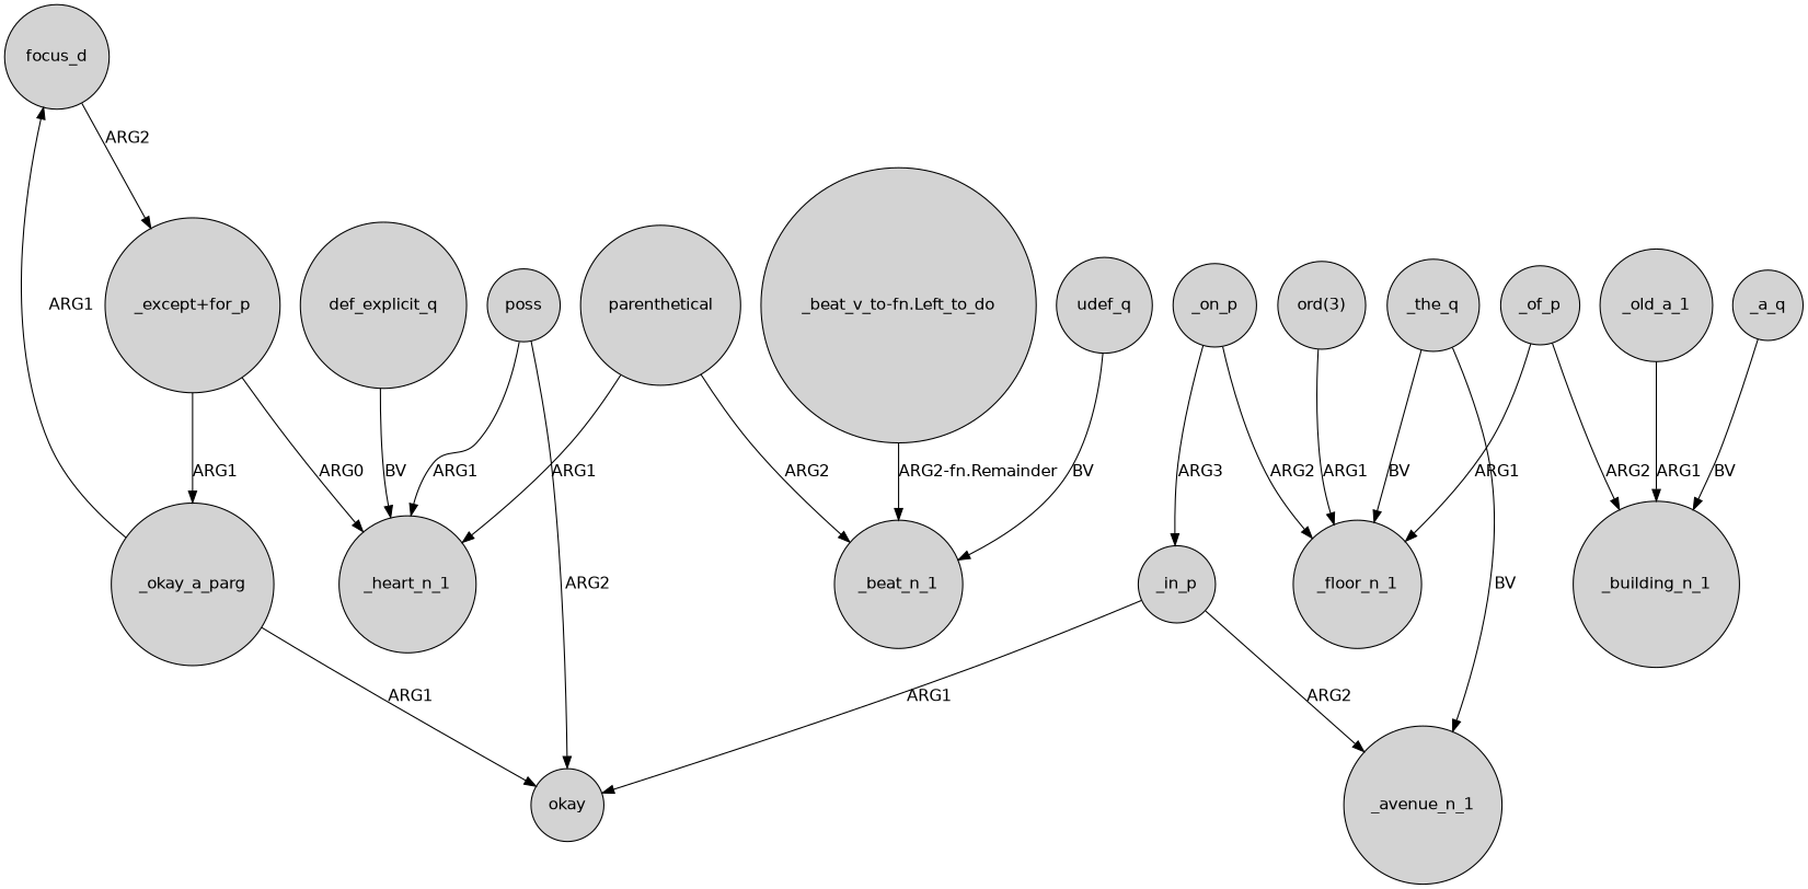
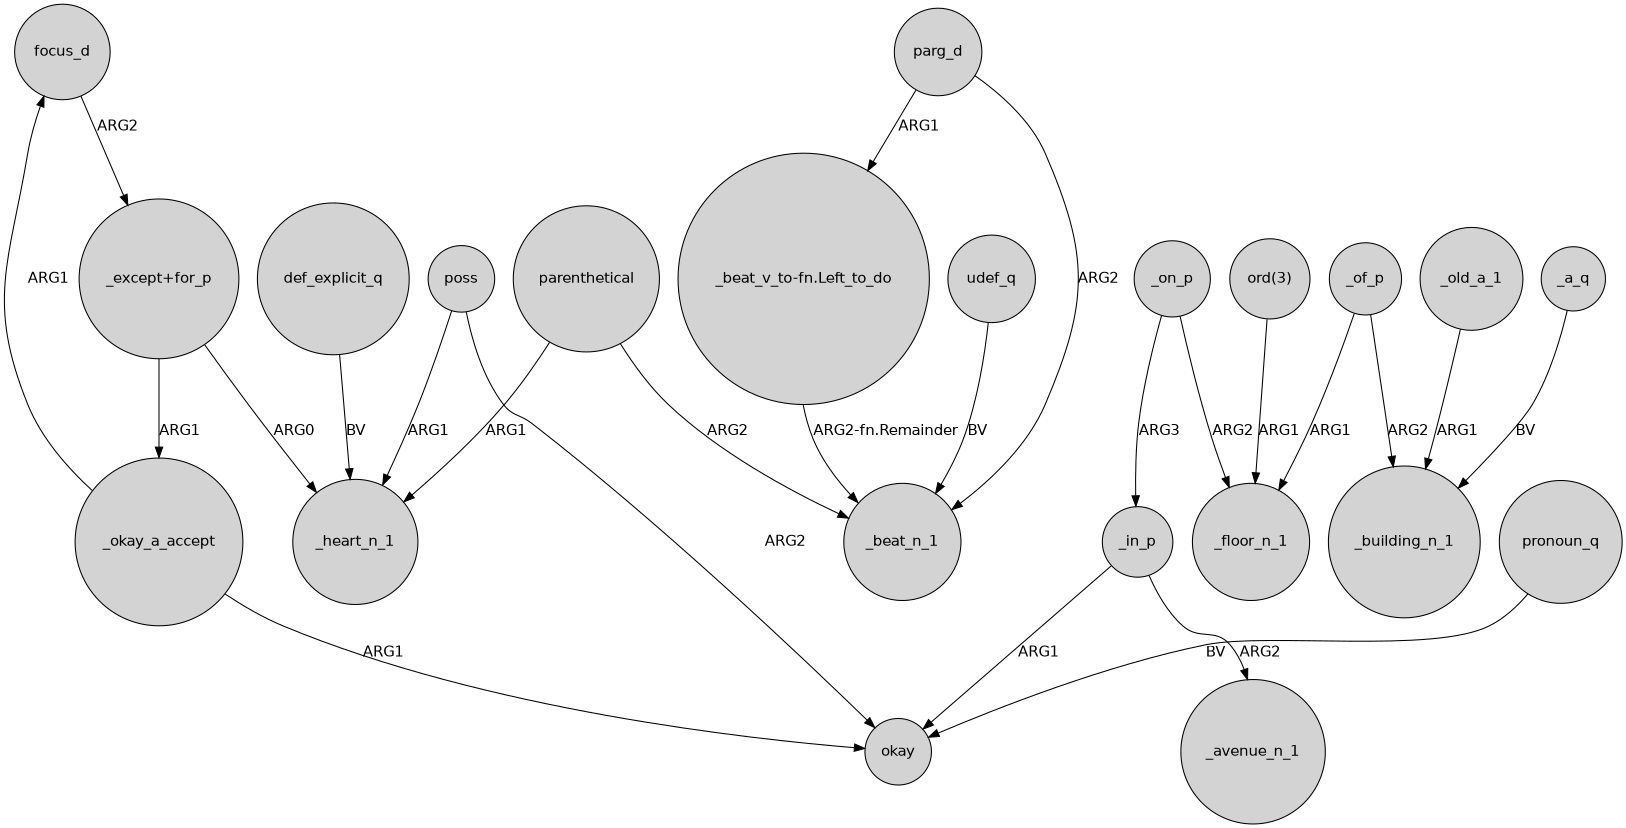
  digraph {
    fontname="DejaVu Sans"
    node [fontname="DejaVu Sans" shape=circle style=filled]
    edge [fontname="DejaVu Sans"]
    focus_d
    "_except+for_p"
-   _okay_a_accept [label=_okay_a_parg]
+   _okay_a_accept
    _heart_n_1
    n5 [label=okay]
    parenthetical
    _beat_n_1
    poss
    _on_p
    _floor_n_1
    _in_p
    _avenue_n_1
    _of_p
    _building_n_1
+   parg_d
    "_beat_v_to-fn.Left_to_do"
    udef_q
+   pronoun_q
    "ord(3)"
    _old_a_1
    _a_q
    def_explicit_q
-   _the_q
    focus_d -> "_except+for_p" [label=ARG2]
    "_except+for_p" -> _okay_a_accept [label=ARG1]
    "_except+for_p" -> _heart_n_1 [label=ARG0]
    _okay_a_accept -> focus_d [label=ARG1]
    _okay_a_accept -> n5 [label=ARG1]
    parenthetical -> _heart_n_1 [label=ARG1]
    parenthetical -> _beat_n_1 [label=ARG2]
    poss -> _heart_n_1 [label=ARG1]
    poss -> n5 [label=ARG2]
    _on_p -> _floor_n_1 [label=ARG2]
    _on_p -> _in_p [label=ARG3]
    _in_p -> n5 [label=ARG1]
    _in_p -> _avenue_n_1 [label=ARG2]
    _of_p -> _floor_n_1 [label=ARG1]
    _of_p -> _building_n_1 [label=ARG2]
+   parg_d -> _beat_n_1 [label=ARG2]
+   parg_d -> "_beat_v_to-fn.Left_to_do" [label=ARG1]
    "_beat_v_to-fn.Left_to_do" -> _beat_n_1 [label="ARG2-fn.Remainder"]
    udef_q -> _beat_n_1 [label=BV]
+   pronoun_q -> n5 [label=BV]
    "ord(3)" -> _floor_n_1 [label=ARG1]
    _old_a_1 -> _building_n_1 [label=ARG1]
    _a_q -> _building_n_1 [label=BV]
    def_explicit_q -> _heart_n_1 [label=BV]
-   _the_q -> _floor_n_1 [label=BV]
-   _the_q -> _avenue_n_1 [label=BV]
  }
